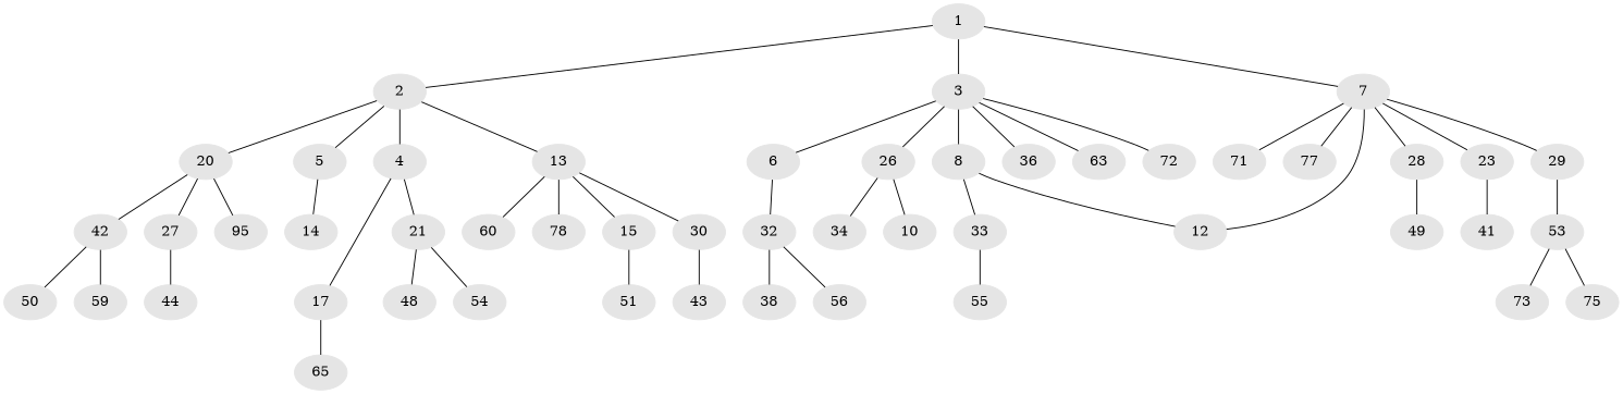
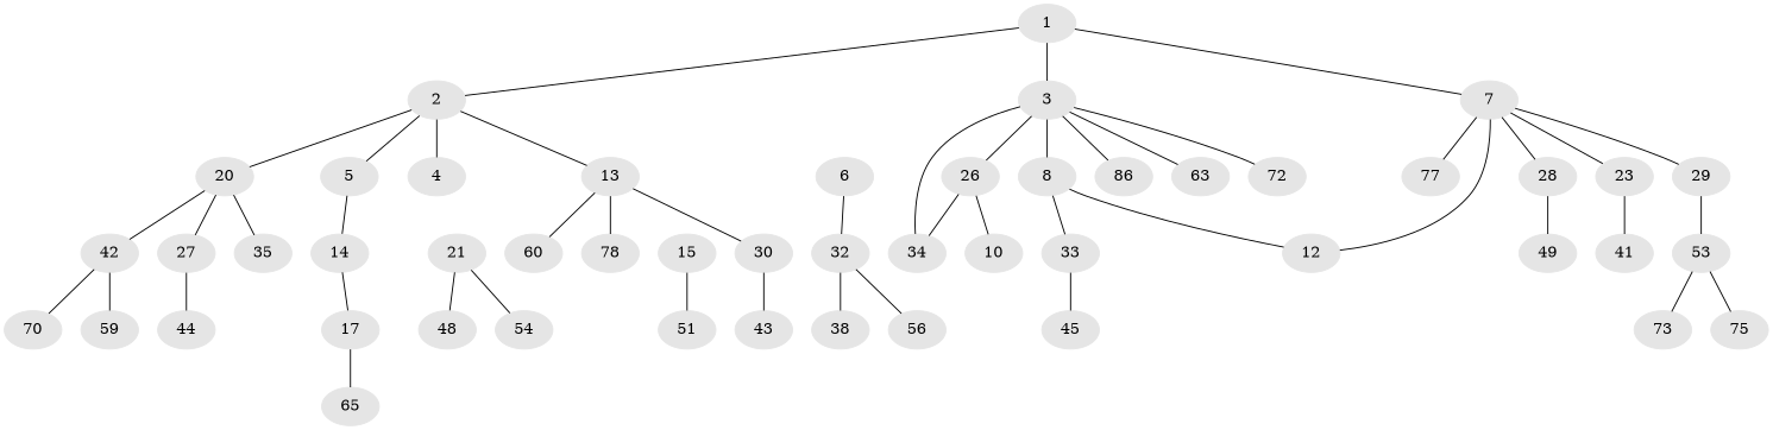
  graph {
    node [color=gray90 style=filled]
    1 [super="+69"]
    2 [super="+50"]
    3 [super="+18"]
    7 [super="+9"]
    4 [super="+16"]
    5
    13 [super="+19"]
    20 [super="+31"]
    6 [super="+37"]
    8 [super="+11"]
    26 [super="+55"]
-   36 [super="+57"]
+   36 [super="+57" label=86]
    63
    72
    12 [super="+47"]
    n16 [label=28 super="+28"]
    23 [super="+61"]
    n18 [label=29 super="+25"]
-   71
    77
    17 [super="+52"]
    21 [super="+46"]
    14
    15 [super="+29"]
    30 [super="+40"]
    60
    78
    27 [super="+64"]
-   35 [super="+39" label=95]
+   35 [super="+39"]
    42 [super="+58"]
    32 [super="+66"]
    33
    10 [super="+74"]
    34
    65
    48
    54 [super="+76"]
    38
    56
    49
    41
    53 [super="+68"]
-   45 [label=55]
+   45
    51 [super="+67"]
    43
    44
    59 [super="+62"]
-   70 [label=50]
+   70
    73
    75
    1 -- 2
    1 -- 3
    1 -- 7
    2 -- 4
    2 -- 5
    2 -- 13
    2 -- 20
-   3 -- 6
+   3 -- 34
    3 -- 8
    3 -- 26
    3 -- 36
    3 -- 63
    3 -- 72
    7 -- 12
    7 -- n16
    7 -- 23
    7 -- n18
-   7 -- 71
    7 -- 77
-   4 -- 17
-   4 -- 21
+   14 -- 17
    5 -- 14
-   13 -- 15
    13 -- 30
    13 -- 60
    13 -- 78
    20 -- 27
    20 -- 35
    20 -- 42
    6 -- 32
    8 -- 12
    8 -- 33
    26 -- 10
    26 -- 34
    n16 -- 49
    23 -- 41
    n18 -- 53
    17 -- 65
    21 -- 48
    21 -- 54
    15 -- 51
    30 -- 43
    27 -- 44
    42 -- 59
    42 -- 70
    32 -- 38
    32 -- 56
    33 -- 45
    53 -- 73
    53 -- 75
  }
